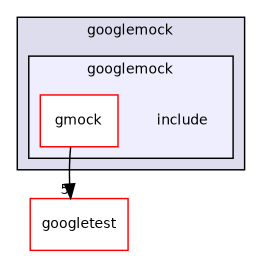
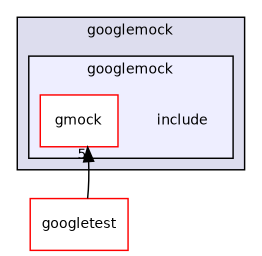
  digraph {
    compound=true
    node [fontname=Helvetica fontsize=10 shape=box color=red]
    n1 [label=include shape=plaintext color=""]
    n2 [fillcolor=white label=gmock style=filled]
    n3 [label=googletest]
    subgraph cluster_1 {
      bgcolor="#ddddee"
      fontname=Helvetica
      fontsize=10
      label=googlemock
      pencolor=black
      subgraph cluster_2 {
        bgcolor="#eeeeff"
        fontname=Helvetica
        fontsize=10
        pencolor=black
        n1
        n2
      }
    }
-   n2 -> n3 [headlabel=5 labeldistance=1.5 labelfontname=Helvetica labelfontsize=10]
+   n3 -> n2 [headlabel=5 labeldistance=1.5 labelfontname=Helvetica labelfontsize=10]
  }
